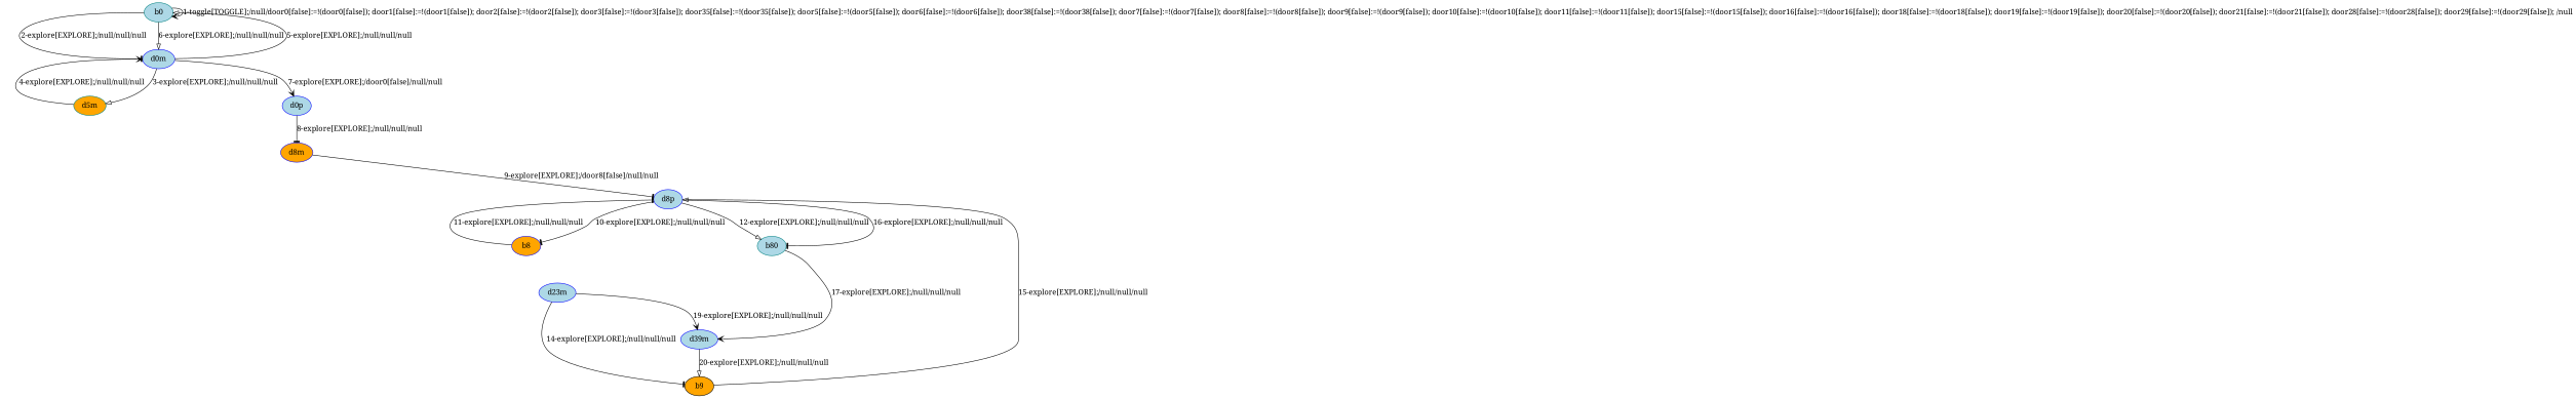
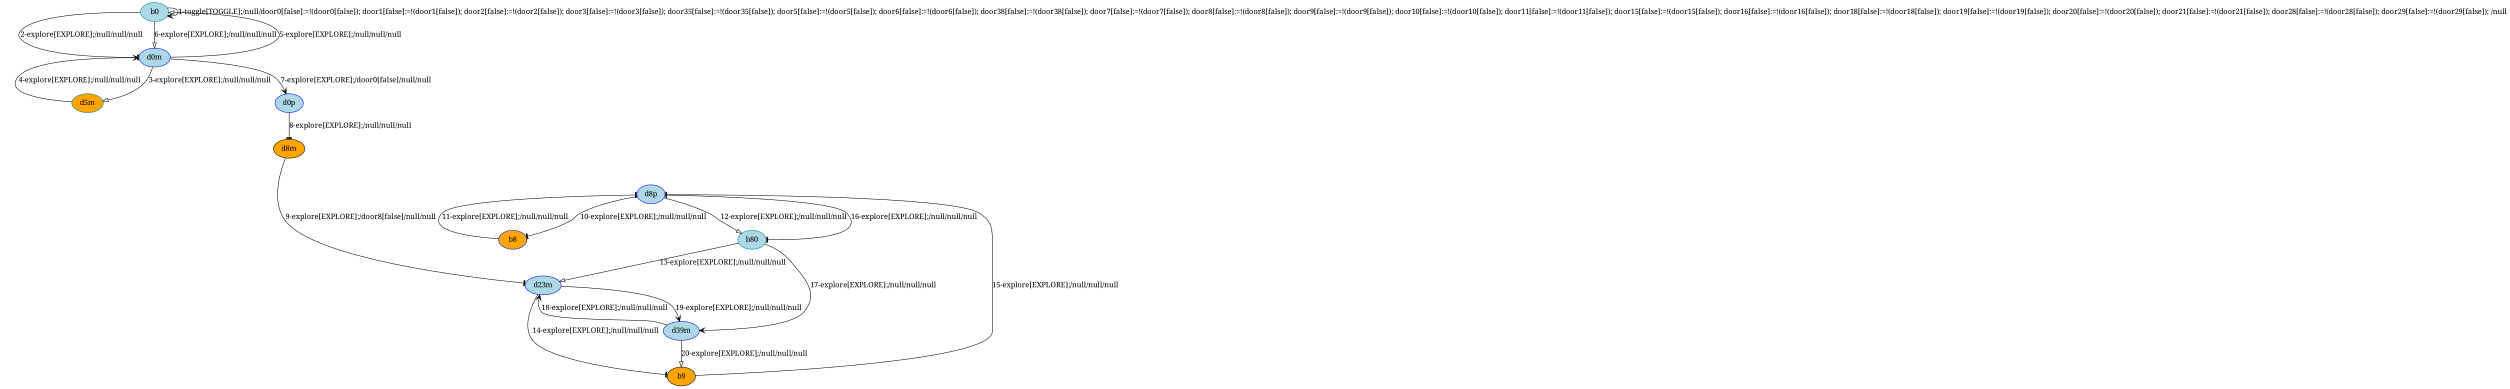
  digraph {
    fontname="Noto Serif"
    node [color=blue fillcolor=lightblue fontname="Noto Serif" style=filled]
    edge [arrowhead=tee fontname="Noto Serif"]
    b0 [color=teal]
    d0m
    d5m [color=teal fillcolor=orange]
    d0p
-   d8m [fillcolor=orange]
+   d8m [color=black fillcolor=orange]
    d8p
    b8 [fillcolor=orange]
    n8 [color=teal label=b80]
    d23m
    d39m
    b9 [color=black fillcolor=orange]
    b0 -> b0 [arrowhead=vee label="1-toggle[TOGGLE];/null/door0[false]:=!(door0[false]); door1[false]:=!(door1[false]); door2[false]:=!(door2[false]); door3[false]:=!(door3[false]); door35[false]:=!(door35[false]); door5[false]:=!(door5[false]); door6[false]:=!(door6[false]); door38[false]:=!(door38[false]); door7[false]:=!(door7[false]); door8[false]:=!(door8[false]); door9[false]:=!(door9[false]); door10[false]:=!(door10[false]); door11[false]:=!(door11[false]); door15[false]:=!(door15[false]); door16[false]:=!(door16[false]); door18[false]:=!(door18[false]); door19[false]:=!(door19[false]); door20[false]:=!(door20[false]); door21[false]:=!(door21[false]); door28[false]:=!(door28[false]); door29[false]:=!(door29[false]); /null"]
    b0 -> d0m [label="2-explore[EXPLORE];/null/null/null"]
    b0 -> d0m [arrowhead=onormal label="6-explore[EXPLORE];/null/null/null"]
    d0m -> b0 [arrowhead=onormal label="5-explore[EXPLORE];/null/null/null"]
    d0m -> d5m [arrowhead=onormal label="3-explore[EXPLORE];/null/null/null"]
    d0m -> d0p [arrowhead=vee label="7-explore[EXPLORE];/door0[false]/null/null"]
    d5m -> d0m [arrowhead=vee label="4-explore[EXPLORE];/null/null/null"]
    d0p -> d8m [label="8-explore[EXPLORE];/null/null/null"]
-   d8m -> d8p [label="9-explore[EXPLORE];/door8[false]/null/null"]
+   d8m -> d23m [label="9-explore[EXPLORE];/door8[false]/null/null"]
    d8p -> b8 [label="10-explore[EXPLORE];/null/null/null"]
    d8p -> n8 [arrowhead=onormal label="12-explore[EXPLORE];/null/null/null"]
    d8p -> n8 [label="16-explore[EXPLORE];/null/null/null"]
    b8 -> d8p [label="11-explore[EXPLORE];/null/null/null"]
+   n8 -> d23m [arrowhead=onormal label="13-explore[EXPLORE];/null/null/null"]
    n8 -> d39m [arrowhead=vee label="17-explore[EXPLORE];/null/null/null"]
    d23m -> d39m [arrowhead=vee label="19-explore[EXPLORE];/null/null/null"]
    d23m -> b9 [label="14-explore[EXPLORE];/null/null/null"]
+   d39m -> d23m [arrowhead=vee label="18-explore[EXPLORE];/null/null/null"]
    d39m -> b9 [arrowhead=onormal label="20-explore[EXPLORE];/null/null/null"]
-   b9 -> d8p [arrowhead=onormal label="15-explore[EXPLORE];/null/null/null"]
+   b9 -> d8p [label="15-explore[EXPLORE];/null/null/null"]
  }
